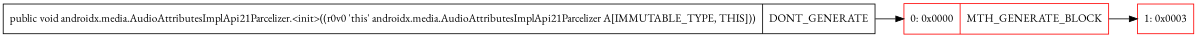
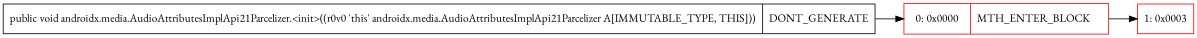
  digraph {
    rankdir=LR
    fontname="EB Garamond"
    node [color=red shape=record fontname="EB Garamond"]
    edge [fontname="EB Garamond"]
-   n1 [label="{0\:\ 0x0000|MTH_GENERATE_BLOCK\l}"]
+   n1 [label="{0\:\ 0x0000|MTH_ENTER_BLOCK\l}"]
    n2 [label="{1\:\ 0x0003}"]
    n3 [label="{public void androidx.media.AudioAttributesImplApi21Parcelizer.\<init\>((r0v0 'this' androidx.media.AudioAttributesImplApi21Parcelizer A[IMMUTABLE_TYPE, THIS]))  | DONT_GENERATE\l}" color=""]
    subgraph cluster_1 {
      label="R(0)"
    }
    n1 -> n2
    n3 -> n1
  }
